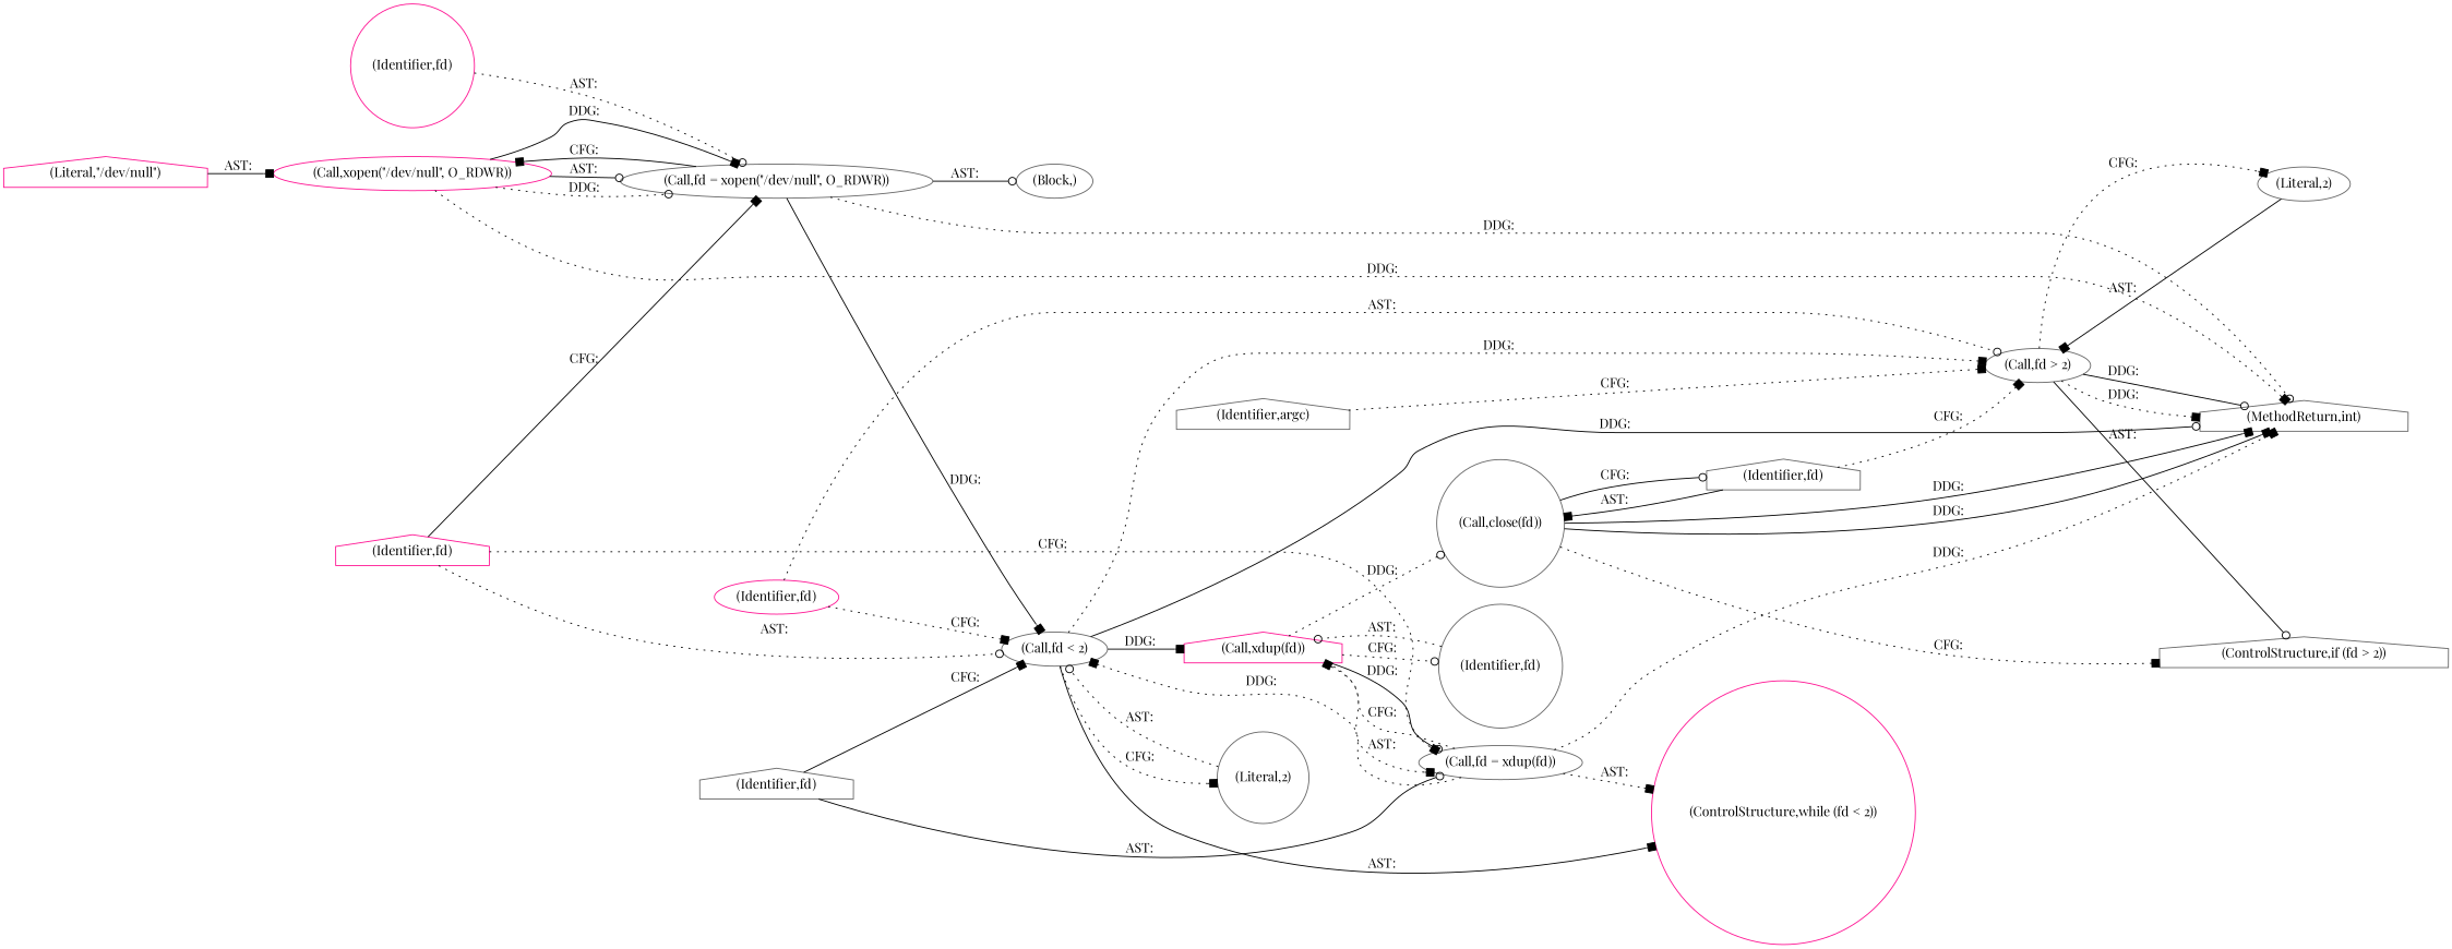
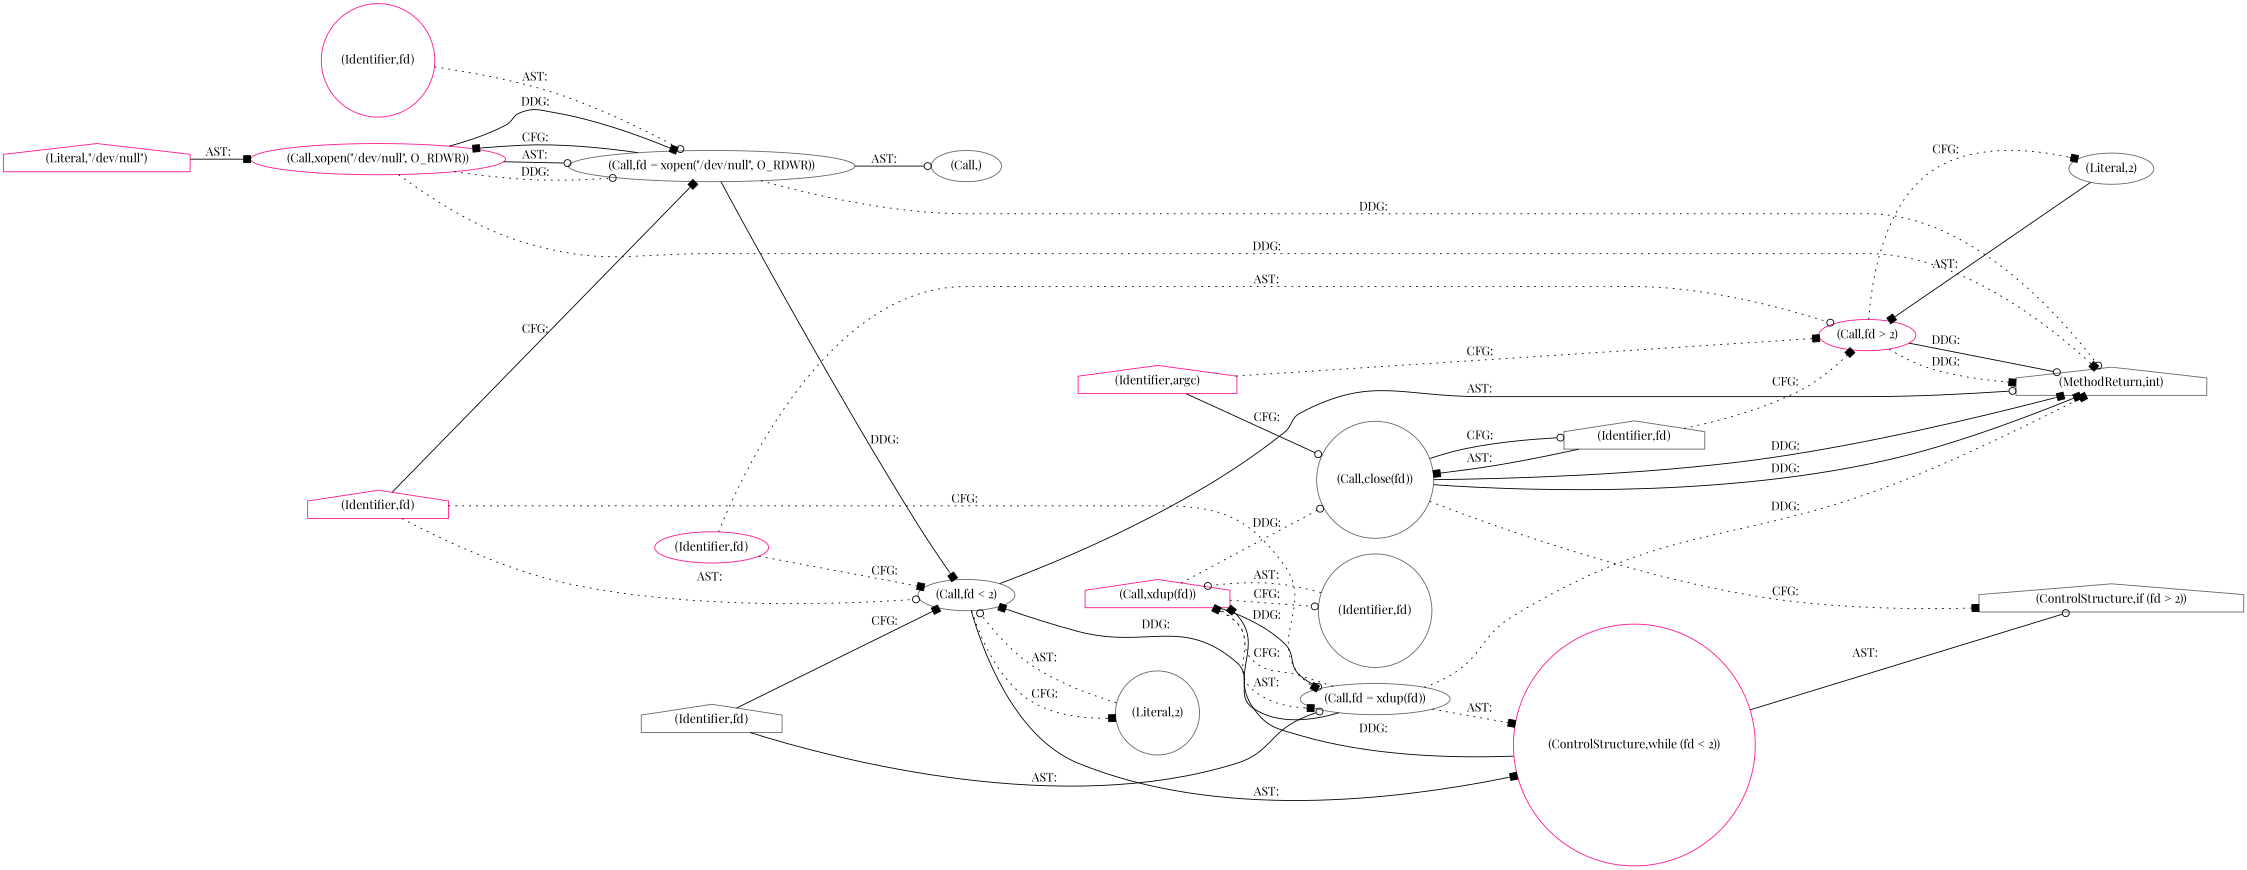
  digraph {
    fontname="Playfair Display"
    rankdir=LR
    node [color=gray40 fontname="Playfair Display" shape=ellipse]
    edge [arrowhead=box fontname="Playfair Display" style=dotted]
    n1 [color=deeppink label="(Call,xopen(\"/dev/null\", O_RDWR))"]
    n2 [label="(Call,fd = xopen(\"/dev/null\", O_RDWR))"]
    n3 [label="(MethodReturn,int)" shape=house]
    n4 [label="(Call,fd < 2)"]
-   n5 [label="(Block,)"]
+   n5 [label="(Call,)"]
    n6 [color=deeppink label="(Call,xdup(fd))" shape=house]
-   n7 [label="(Call,fd > 2)"]
+   n7 [color=deeppink label="(Call,fd > 2)"]
    n8 [color=deeppink label="(ControlStructure,while (fd < 2))" shape=circle]
    n9 [label="(Literal,2)" shape=circle]
    n10 [label="(Call,fd = xdup(fd))"]
    n11 [label="(Identifier,fd)" shape=circle]
    n12 [label="(Call,close(fd))" shape=circle]
    n13 [label="(Literal,2)"]
    n14 [label="(ControlStructure,if (fd > 2))" shape=house]
    n15 [label="(Identifier,fd)" shape=house]
-   n16 [label="(Identifier,argc)" shape=house]
+   n16 [color=deeppink label="(Identifier,argc)" shape=house]
    n17 [color=deeppink label="(Literal,\"/dev/null\")" shape=house]
    n18 [color=deeppink label="(Identifier,fd)"]
    n19 [label="(Identifier,fd)" shape=house]
    n20 [color=deeppink label="(Identifier,fd)" shape=circle]
    n21 [color=deeppink label="(Identifier,fd)" shape=house]
    n1 -> n2 [arrowhead=odot label="AST: " style=solid]
    n1 -> n2 [arrowhead=odot label="DDG: "]
    n1 -> n2 [label="DDG: " style=solid]
    n1 -> n3 [label="DDG: "]
    n2 -> n1 [label="CFG: " style=solid]
    n2 -> n3 [arrowhead=odot label="DDG: "]
    n2 -> n4 [label="DDG: " style=solid]
    n2 -> n5 [arrowhead=odot label="AST: " style=solid]
-   n4 -> n3 [arrowhead=odot label="DDG: " style=solid]
-   n4 -> n6 [label="DDG: " style=solid]
-   n4 -> n7 [label="DDG: "]
+   n4 -> n3 [arrowhead=odot label="AST: " style=solid]
+   n8 -> n6 [label="DDG: " style=solid]
    n4 -> n8 [label="AST: " style=solid]
    n4 -> n9 [label="CFG: "]
    n6 -> n10 [label="AST: "]
    n6 -> n10 [arrowhead=odot label="DDG: " style=solid]
    n6 -> n11 [arrowhead=odot label="CFG: "]
    n6 -> n12 [arrowhead=odot label="DDG: "]
    n7 -> n3 [arrowhead=odot label="DDG: " style=solid]
    n7 -> n3 [label="DDG: "]
    n7 -> n13 [label="CFG: "]
-   n7 -> n14 [arrowhead=odot label="AST: " style=solid]
+   n8 -> n14 [arrowhead=odot label="AST: " style=solid]
    n9 -> n4 [arrowhead=odot label="AST: "]
    n10 -> n3 [label="DDG: "]
-   n10 -> n4 [label="DDG: "]
+   n10 -> n4 [label="DDG: " style=solid]
    n10 -> n6 [label="CFG: "]
    n10 -> n8 [label="AST: "]
    n11 -> n6 [arrowhead=odot label="AST: "]
    n12 -> n3 [label="DDG: " style=solid]
    n12 -> n3 [label="DDG: " style=solid]
    n12 -> n14 [label="CFG: "]
    n12 -> n15 [arrowhead=odot label="CFG: " style=solid]
    n13 -> n7 [label="AST: " style=solid]
    n15 -> n7 [label="CFG: "]
    n15 -> n12 [label="AST: " style=solid]
    n16 -> n7 [label="CFG: "]
+   n16 -> n12 [arrowhead=odot label="CFG: " style=solid]
    n17 -> n1 [label="AST: " style=solid]
    n18 -> n4 [label="CFG: "]
    n18 -> n7 [arrowhead=odot label="AST: "]
    n19 -> n4 [label="CFG: " style=solid]
    n19 -> n10 [arrowhead=odot label="AST: " style=solid]
    n20 -> n2 [arrowhead=odot label="AST: "]
    n21 -> n2 [label="CFG: " style=solid]
    n21 -> n4 [arrowhead=odot label="AST: "]
    n21 -> n10 [label="CFG: "]
  }
